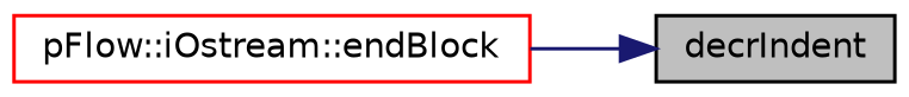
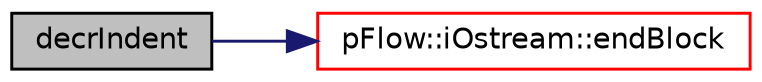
  digraph {
    rankdir=RL
    node [fontname=Helvetica fontsize=10 shape=record style=filled]
    n1 [color=black fillcolor=grey75 fontcolor=black height=0.2 label=decrIndent width=0.4]
    n2 [color=red fillcolor=white height=0.2 label="pFlow::iOstream::endBlock" width=0.4]
-   n1 -> n2 [color=midnightblue dir=back fontname=Helvetica fontsize=10 labelfontname=Helvetica labelfontsize=10 style=solid]
+   n2 -> n1 [color=midnightblue dir=back fontname=Helvetica fontsize=10 labelfontname=Helvetica labelfontsize=10 style=solid]
  }
